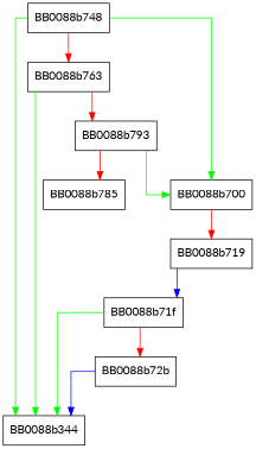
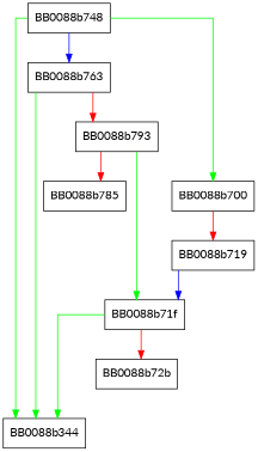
  digraph {
    fontname=Lato
    splines=ortho
    node [fontname=Lato shape=box]
    edge [color=red fontname=Lato]
    BB0088b700
    BB0088b719
    BB0088b748
    n4 [label=BB0088b344]
    BB0088b763
    BB0088b71f
    n7 [label=BB0088b793]
    BB0088b72b
    BB0088b785
    BB0088b700 -> BB0088b719
    BB0088b719 -> BB0088b71f [color=blue]
    BB0088b748 -> BB0088b700 [color=green]
    BB0088b748 -> n4 [color=green]
-   BB0088b748 -> BB0088b763
+   BB0088b748 -> BB0088b763 [color=blue]
    BB0088b763 -> n4 [color=green]
    BB0088b763 -> n7
    BB0088b71f -> n4 [color=green]
    BB0088b71f -> BB0088b72b
-   n7 -> BB0088b700 [color=green]
+   n7 -> BB0088b71f [color=green]
    n7 -> BB0088b785
-   BB0088b72b -> n4 [color=blue]
  }
